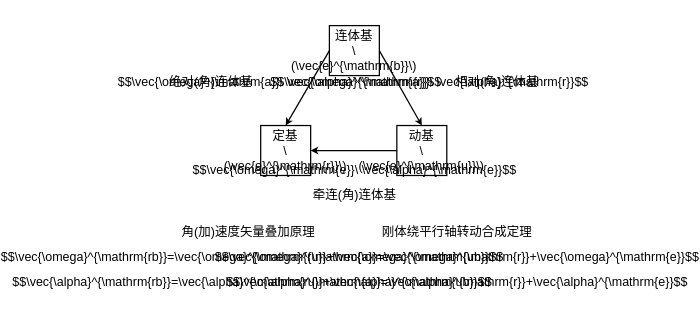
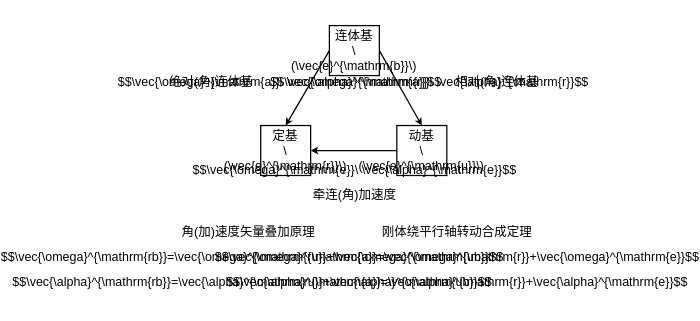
  <mxCell id="0" />
  <mxCell id="1" parent="0" />
  <mxCell id="2" value="连体基&lt;br style=&quot;font-size: 10px;&quot;&gt;\(\vec{e}^{\mathrm{b}}\)" style="whiteSpace=wrap;html=1;aspect=fixed;fontSize=10;" vertex="1" parent="1"><mxGeometry x="155" y="20" width="40" height="40" as="geometry" /></mxCell>
  <mxCell id="3" value="动基&lt;br style=&quot;font-size: 10px&quot;&gt;\(\vec{e}^{\mathrm{u}}\)" style="whiteSpace=wrap;html=1;aspect=fixed;fontSize=10;" vertex="1" parent="1"><mxGeometry x="209" y="100" width="40" height="40" as="geometry" /></mxCell>
  <mxCell id="4" value="定基&lt;br style=&quot;font-size: 10px&quot;&gt;\(\vec{e}^{\mathrm{r}}\)" style="whiteSpace=wrap;html=1;aspect=fixed;fontSize=10;" vertex="1" parent="1"><mxGeometry x="100" y="100" width="40" height="40" as="geometry" /></mxCell>
  <mxCell id="5" value="" style="endArrow=classic;html=1;rounded=0;fontSize=10;startSize=3;endSize=3;exitX=0;exitY=0.5;exitDx=0;exitDy=0;entryX=1;entryY=0.5;entryDx=0;entryDy=0;" edge="1" parent="1" source="3" target="4"><mxGeometry width="50" height="50" relative="1" as="geometry"><mxPoint x="165" y="150" as="sourcePoint" /><mxPoint x="165" y="115" as="targetPoint" /></mxGeometry></mxCell>
  <mxCell id="6" value="" style="endArrow=classic;html=1;rounded=0;fontSize=10;startSize=3;endSize=3;entryX=0.5;entryY=0;entryDx=0;entryDy=0;exitX=0;exitY=0.5;exitDx=0;exitDy=0;" edge="1" parent="1" source="2" target="4"><mxGeometry width="50" height="50" relative="1" as="geometry"><mxPoint x="100" y="85" as="sourcePoint" /><mxPoint x="150" y="35" as="targetPoint" /></mxGeometry></mxCell>
  <mxCell id="7" value="" style="endArrow=classic;html=1;rounded=0;fontSize=10;startSize=3;endSize=3;exitX=1;exitY=0.5;exitDx=0;exitDy=0;entryX=0.5;entryY=0;entryDx=0;entryDy=0;" edge="1" parent="1" source="2" target="3"><mxGeometry width="50" height="50" relative="1" as="geometry"><mxPoint x="245" y="90" as="sourcePoint" /><mxPoint x="295" y="40" as="targetPoint" /></mxGeometry></mxCell>
  <mxCell id="8" value="$$\vec{\omega}^{\mathrm{a}}\ \vec{\alpha}^{\mathrm{a}}$$" style="text;html=1;align=center;verticalAlign=middle;resizable=1;points=[];autosize=1;strokeColor=none;fillColor=none;fontSize=10;movable=1;rotatable=1;deletable=1;editable=1;connectable=1;" vertex="1" parent="1"><mxGeometry x="95" y="55" width="40" height="20" as="geometry" /></mxCell>
  <mxCell id="9" value="$$\vec{\omega}^{\mathrm{e}}\ \vec{\alpha}^{\mathrm{e}}$$" style="text;html=1;align=center;verticalAlign=middle;resizable=1;points=[];autosize=1;strokeColor=none;fillColor=none;fontSize=10;movable=1;rotatable=1;deletable=1;editable=1;connectable=1;" vertex="1" parent="1"><mxGeometry x="155" y="125" width="40" height="20" as="geometry" /></mxCell>
  <mxCell id="10" value="$$\vec{\omega}^{\mathrm{r}}\ \vec{\alpha}^{\mathrm{r}}$$" style="text;html=1;align=center;verticalAlign=middle;resizable=1;points=[];autosize=1;strokeColor=none;fillColor=none;fontSize=10;movable=1;rotatable=1;deletable=1;editable=1;connectable=1;" vertex="1" parent="1"><mxGeometry x="215" y="55" width="40" height="20" as="geometry" /></mxCell>
  <mxCell id="11" value="绝对(角)连体基" style="text;html=1;align=center;verticalAlign=middle;resizable=0;points=[];autosize=1;strokeColor=none;fillColor=none;fontSize=10;" vertex="1" parent="1"><mxGeometry x="20" y="55" width="80" height="20" as="geometry" /></mxCell>
  <mxCell id="12" value="相对(角)连体基" style="text;html=1;align=center;verticalAlign=middle;resizable=0;points=[];autosize=1;strokeColor=none;fillColor=none;fontSize=10;" vertex="1" parent="1"><mxGeometry x="249" y="55" width="80" height="20" as="geometry" /></mxCell>
- <mxCell id="13" value="牵连(角)连体基" style="text;html=1;align=center;verticalAlign=middle;resizable=0;points=[];autosize=1;strokeColor=none;fillColor=none;fontSize=10;" vertex="1" parent="1"><mxGeometry x="135" y="145" width="80" height="20" as="geometry" /></mxCell>
+ <mxCell id="13" value="牵连(角)加速度" style="text;html=1;align=center;verticalAlign=middle;resizable=0;points=[];autosize=1;strokeColor=none;fillColor=none;fontSize=10;" vertex="1" parent="1"><mxGeometry x="135" y="145" width="80" height="20" as="geometry" /></mxCell>
  <mxCell id="14" value="角(加)速度矢量叠加原理" style="text;html=1;align=center;verticalAlign=middle;resizable=0;points=[];autosize=1;strokeColor=none;fillColor=none;fontSize=10;" vertex="1" parent="1"><mxGeometry x="30" y="175" width="120" height="20" as="geometry" /></mxCell>
  <mxCell id="15" value="刚体绕平行轴转动合成定理" style="text;html=1;align=center;verticalAlign=middle;resizable=0;points=[];autosize=1;strokeColor=none;fillColor=none;fontSize=10;" vertex="1" parent="1"><mxGeometry x="189" y="175" width="135" height="20" as="geometry" /></mxCell>
  <mxCell id="16" value="$$\vec{\alpha}^{\mathrm{a}}=\vec{\alpha}^{\mathrm{r}}+\vec{\alpha}^{\mathrm{e}}$$" style="text;html=1;align=center;verticalAlign=middle;resizable=1;points=[];autosize=1;strokeColor=none;fillColor=none;fontSize=10;movable=1;rotatable=1;deletable=1;editable=1;connectable=1;" vertex="1" parent="1"><mxGeometry x="206.5" y="215" width="100" height="20" as="geometry" /></mxCell>
  <mxCell id="17" value="$$\vec{\omega}^{\mathrm{a}}=\vec{\omega}^{\mathrm{r}}+\vec{\omega}^{\mathrm{e}}$$" style="text;html=1;align=center;verticalAlign=middle;resizable=1;points=[];autosize=1;strokeColor=none;fillColor=none;fontSize=10;movable=1;rotatable=1;deletable=1;editable=1;connectable=1;" vertex="1" parent="1"><mxGeometry x="206.5" y="195" width="100" height="20" as="geometry" /></mxCell>
  <mxCell id="18" value="$$\vec{\omega}^{\mathrm{rb}}=\vec{\omega}^{\mathrm{ru}}+\vec{\omega}^{\mathrm{ub}}$$" style="text;html=1;align=center;verticalAlign=middle;resizable=1;points=[];autosize=1;strokeColor=none;fillColor=none;fontSize=10;movable=1;rotatable=1;deletable=1;editable=1;connectable=1;" vertex="1" parent="1"><mxGeometry x="43" y="195" width="100" height="20" as="geometry" /></mxCell>
  <mxCell id="19" value="$$\vec{\alpha}^{\mathrm{rb}}=\vec{\alpha}^{\mathrm{ru}}+\vec{\alpha}^{\mathrm{ub}}$$" style="text;html=1;align=center;verticalAlign=middle;resizable=1;points=[];autosize=1;strokeColor=none;fillColor=none;fontSize=10;movable=1;rotatable=1;deletable=1;editable=1;connectable=1;" vertex="1" parent="1"><mxGeometry x="43" y="215" width="100" height="20" as="geometry" /></mxCell>
